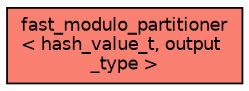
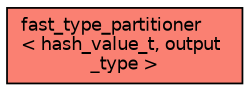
  digraph {
    rankdir=TB
-   n1 [color=black fillcolor=salmon fontname=Helvetica fontsize=10 height=0.2 label="fast_modulo_partitioner\l\< hash_value_t, output\l_type \>" shape=record style=filled width=0.4]
+   n1 [color=black fillcolor=salmon fontname=Helvetica fontsize=10 height=0.2 label="fast_type_partitioner\l\< hash_value_t, output\l_type \>" shape=record style=filled width=0.4]
  }
